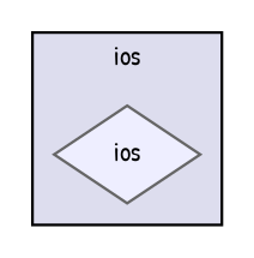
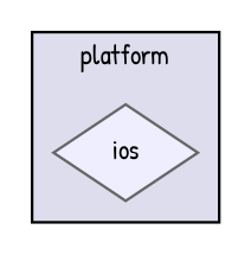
  digraph {
    compound=true
    fontname="Patrick Hand"
    n1 [fillcolor="#eeeeff" fontname="Patrick Hand" fontsize=10 label=ios pencolor=black shape=diamond style=filled color=gray40]
    subgraph cluster_1 {
      bgcolor="#ddddee"
      fontsize=10
-     label=ios
+     label=platform
      pencolor=black
      n1
    }
  }
